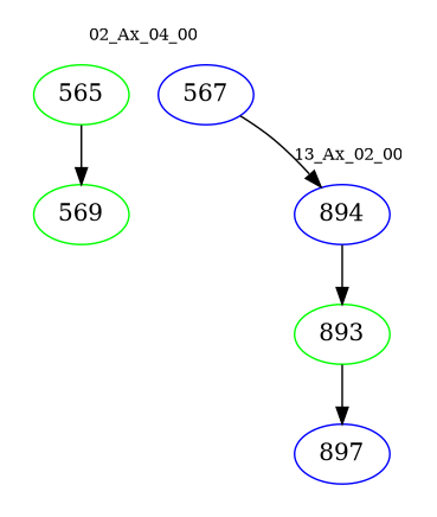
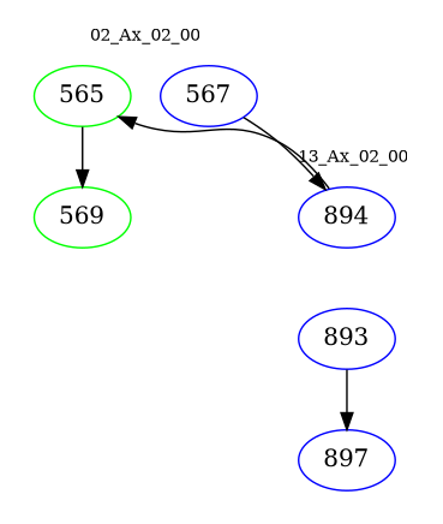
  digraph {
    node [color=blue]
    edge [color=black]
    n1 [label=567]
    n2 [color=green label=565]
    n3 [color=green label=569]
    n4 [label=894]
-   n5 [color=green label=893]
+   n5 [label=893]
    n6 [label=897]
    subgraph cluster_1 {
      color=white
      fontsize=10
-     label="02_Ax_04_00"
+     label="02_Ax_02_00"
      n1
      n2
      n3
    }
    subgraph cluster_2 {
      color=white
      fontsize=10
      label="13_Ax_02_00"
      n4
      n5
      n6
    }
    n1 -> n4
    n2 -> n3
-   n4 -> n5
+   n4 -> n2
    n5 -> n6
  }
